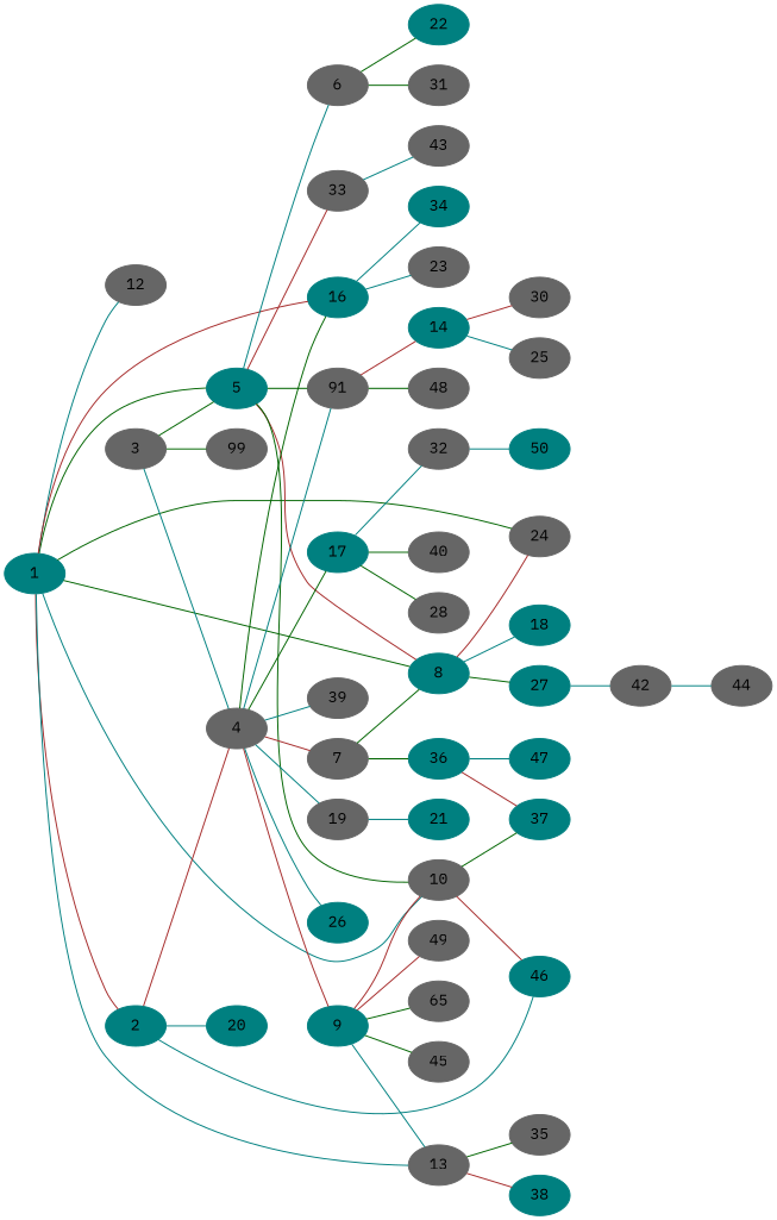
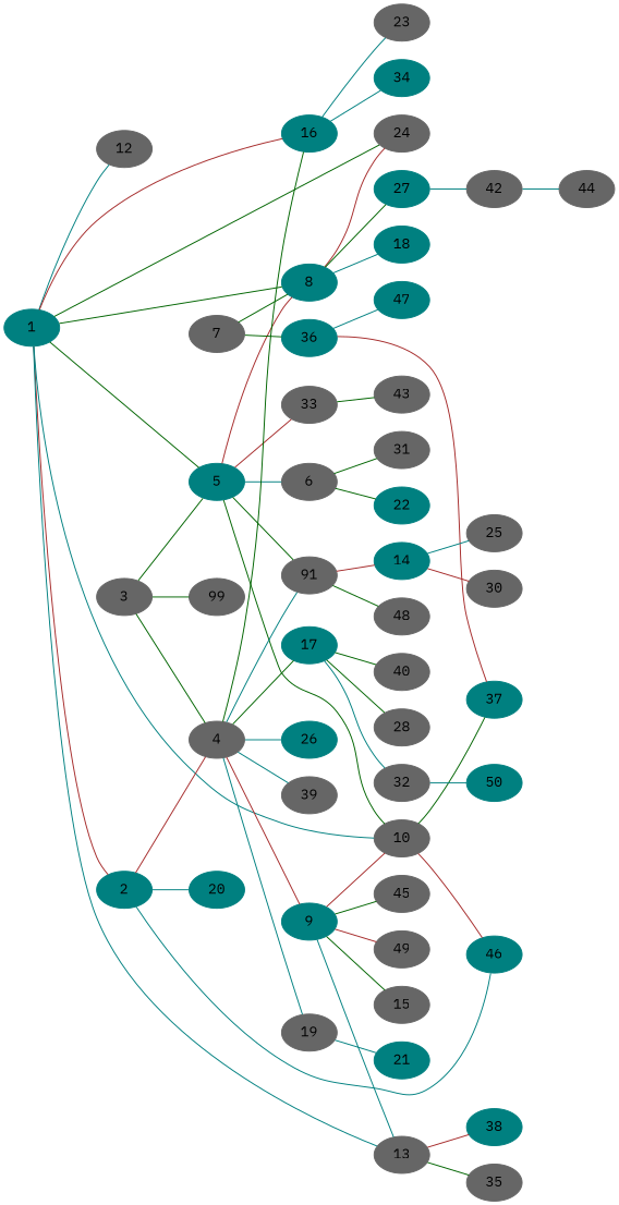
  graph {
    fontname="IBM Plex Mono"
    rankdir=LR
    node [color=gray40 fontname="IBM Plex Mono" style=filled]
    edge [color=darkgreen fontname="IBM Plex Mono"]
    1 [color=teal]
    2 [color=teal]
    5 [color=teal]
    8 [color=teal]
    10
    12
    13
    16 [color=teal]
    24
    4
    20 [color=teal]
    46 [color=teal]
    n13 [label=91]
    6
    33
    18 [color=teal]
    27 [color=teal]
    37 [color=teal]
    35
    38 [color=teal]
    23
    34 [color=teal]
    7
    9 [color=teal]
    17 [color=teal]
    19
    26 [color=teal]
    39
    3
    n30 [label=99]
    36 [color=teal]
-   15 [label=65]
+   15
    45
    49
    14 [color=teal]
    48
    28
    32
    40
    21 [color=teal]
    22 [color=teal]
    31
    43
    47 [color=teal]
    42
    25
    30
    50 [color=teal]
    44
    1 -- 2 [color=brown]
    1 -- 5
    1 -- 8
    1 -- 10 [color=teal]
    1 -- 12 [color=teal]
    1 -- 13 [color=teal]
    1 -- 16 [color=brown]
    1 -- 24
    2 -- 4 [color=brown]
    2 -- 20 [color=teal]
    2 -- 46 [color=teal]
    5 -- 8 [color=brown]
    5 -- 10
    5 -- n13
    5 -- 6 [color=teal]
    5 -- 33 [color=brown]
    8 -- 24 [color=brown]
    8 -- 18 [color=teal]
    8 -- 27
    10 -- 46 [color=brown]
    10 -- 37
    13 -- 35
    13 -- 38 [color=brown]
    16 -- 23 [color=teal]
    16 -- 34 [color=teal]
    4 -- 16
    4 -- n13 [color=teal]
-   4 -- 7 [color=brown]
    4 -- 9 [color=brown]
    4 -- 17
    4 -- 19 [color=teal]
    4 -- 26 [color=teal]
    4 -- 39 [color=teal]
    n13 -- 14 [color=brown]
    n13 -- 48
    6 -- 22
    6 -- 31
-   33 -- 43 [color=teal]
+   33 -- 43
    27 -- 42 [color=teal]
    7 -- 8
    7 -- 36
    9 -- 10 [color=brown]
    9 -- 13 [color=teal]
    9 -- 15
    9 -- 45
    9 -- 49 [color=brown]
    17 -- 28
    17 -- 32 [color=teal]
    17 -- 40
    19 -- 21 [color=teal]
    3 -- 5
-   3 -- 4 [color=teal]
+   3 -- 4
    3 -- n30
    36 -- 37 [color=brown]
    36 -- 47 [color=teal]
    14 -- 25 [color=teal]
    14 -- 30 [color=brown]
    32 -- 50 [color=teal]
    42 -- 44 [color=teal]
  }
